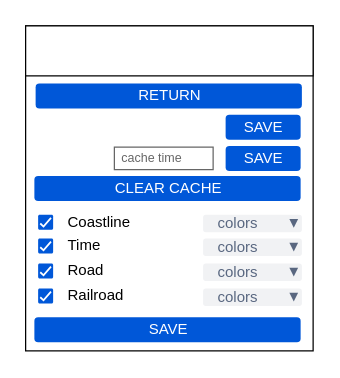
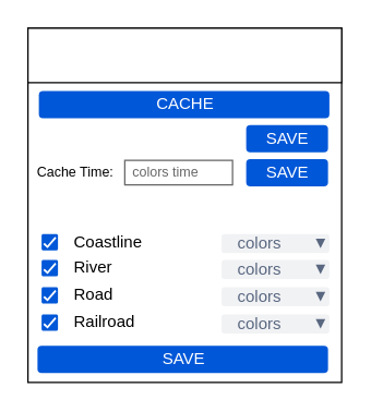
  <mxCell id="0" />
  <mxCell id="1" parent="0" />
  <mxCell id="2" value="" style="rounded=0;whiteSpace=wrap;html=1;" parent="1" vertex="1"><mxGeometry x="20" y="20" width="230" height="260" as="geometry" /></mxCell>
  <mxCell id="3" value="" style="rounded=0;whiteSpace=wrap;html=1;" parent="1" vertex="1"><mxGeometry x="20" y="20" width="230" height="40" as="geometry" /></mxCell>
- <mxCell id="4" value="RETURN" style="rounded=1;fillColor=#0057D8;align=center;strokeColor=none;html=1;fontColor=#ffffff;fontSize=12" parent="1" vertex="1"><mxGeometry x="28" y="66" width="213" height="20" as="geometry" /></mxCell>
+ <mxCell id="4" value="CACHE" style="rounded=1;fillColor=#0057D8;align=center;strokeColor=none;html=1;fontColor=#ffffff;fontSize=12" parent="1" vertex="1"><mxGeometry x="28" y="66" width="213" height="20" as="geometry" /></mxCell>
  <mxCell id="5" value="SAVE" style="rounded=1;fillColor=#0057D8;align=center;strokeColor=none;html=1;fontColor=#ffffff;fontSize=12" parent="1" vertex="1"><mxGeometry x="180" y="91" width="60" height="20" as="geometry" /></mxCell>
  <mxCell id="6" value="colors" style="rounded=1;fillColor=#F1F2F4;strokeColor=none;html=1;fontColor=#596780;align=left;fontSize=12;spacingLeft=10" parent="1" vertex="1"><mxGeometry x="162" y="171" width="79" height="14" as="geometry" /></mxCell>
  <mxCell id="7" value="" style="shape=triangle;direction=south;fillColor=#596780;strokeColor=none;html=1" parent="6" vertex="1"><mxGeometry x="1" y="0.5" width="7" height="7" relative="1" as="geometry"><mxPoint x="-10" y="-3.5" as="offset" /></mxGeometry></mxCell>
  <mxCell id="8" value="SAVE" style="rounded=1;fillColor=#0057D8;align=center;strokeColor=none;html=1;fontColor=#ffffff;fontSize=12" parent="1" vertex="1"><mxGeometry x="27" y="253" width="213" height="20" as="geometry" /></mxCell>
- <mxCell id="9" value="CLEAR CACHE" style="rounded=1;fillColor=#0057D8;align=center;strokeColor=none;html=1;fontColor=#ffffff;fontSize=12" parent="1" vertex="1"><mxGeometry x="27" y="140" width="213" height="20" as="geometry" /></mxCell>
- <mxCell id="11" value="cache time" style="strokeWidth=1;shadow=0;dashed=0;align=center;html=1;shape=mxgraph.mockup.text.textBox;fontColor=#666666;align=left;fontSize=10;spacingLeft=4;spacingTop=-3;strokeColor=#666666;mainText=;verticalAlign=middle;" vertex="1" parent="1"><mxGeometry x="91" y="117" width="79" height="18" as="geometry" /></mxCell>
+ <mxCell id="10" value="Cache Time:" style="text;html=1;strokeColor=none;fillColor=none;align=center;verticalAlign=middle;whiteSpace=wrap;rounded=0;fontSize=10;" vertex="1" parent="1"><mxGeometry x="20" y="115" width="70" height="20" as="geometry" /></mxCell>
+ <mxCell id="11" value="colors time" style="strokeWidth=1;shadow=0;dashed=0;align=center;html=1;shape=mxgraph.mockup.text.textBox;fontColor=#666666;align=left;fontSize=10;spacingLeft=4;spacingTop=-3;strokeColor=#666666;mainText=;verticalAlign=middle;" vertex="1" parent="1"><mxGeometry x="91" y="117" width="79" height="18" as="geometry" /></mxCell>
  <mxCell id="12" value="SAVE" style="rounded=1;fillColor=#0057D8;align=center;strokeColor=none;html=1;fontColor=#ffffff;fontSize=12" vertex="1" parent="1"><mxGeometry x="180" y="116" width="60" height="20" as="geometry" /></mxCell>
  <mxCell id="13" value="Coastline" style="html=1;shadow=0;dashed=0;shape=mxgraph.atlassian.checkbox_2;fillColor=#0057D8;strokeColor=none;align=left;verticalAlign=middle;fontStyle=0;fontSize=12;labelPosition=right;verticalLabelPosition=middle;spacingLeft=10" vertex="1" parent="1"><mxGeometry x="30" y="171" width="12" height="12" as="geometry" /></mxCell>
  <mxCell id="14" value="colors" style="rounded=1;fillColor=#F1F2F4;strokeColor=none;html=1;fontColor=#596780;align=left;fontSize=12;spacingLeft=10" vertex="1" parent="1"><mxGeometry x="162" y="190" width="79" height="14" as="geometry" /></mxCell>
  <mxCell id="15" value="" style="shape=triangle;direction=south;fillColor=#596780;strokeColor=none;html=1" vertex="1" parent="14"><mxGeometry x="1" y="0.5" width="7" height="7" relative="1" as="geometry"><mxPoint x="-10" y="-3.5" as="offset" /></mxGeometry></mxCell>
- <mxCell id="16" value="Time" style="html=1;shadow=0;dashed=0;shape=mxgraph.atlassian.checkbox_2;fillColor=#0057D8;strokeColor=none;align=left;verticalAlign=middle;fontStyle=0;fontSize=12;labelPosition=right;verticalLabelPosition=middle;spacingLeft=10" vertex="1" parent="1"><mxGeometry x="30" y="190" width="12" height="12" as="geometry" /></mxCell>
+ <mxCell id="16" value="River" style="html=1;shadow=0;dashed=0;shape=mxgraph.atlassian.checkbox_2;fillColor=#0057D8;strokeColor=none;align=left;verticalAlign=middle;fontStyle=0;fontSize=12;labelPosition=right;verticalLabelPosition=middle;spacingLeft=10" vertex="1" parent="1"><mxGeometry x="30" y="190" width="12" height="12" as="geometry" /></mxCell>
  <mxCell id="17" value="colors" style="rounded=1;fillColor=#F1F2F4;strokeColor=none;html=1;fontColor=#596780;align=left;fontSize=12;spacingLeft=10" vertex="1" parent="1"><mxGeometry x="162" y="210" width="79" height="14" as="geometry" /></mxCell>
  <mxCell id="18" value="" style="shape=triangle;direction=south;fillColor=#596780;strokeColor=none;html=1" vertex="1" parent="17"><mxGeometry x="1" y="0.5" width="7" height="7" relative="1" as="geometry"><mxPoint x="-10" y="-3.5" as="offset" /></mxGeometry></mxCell>
  <mxCell id="19" value="Road" style="html=1;shadow=0;dashed=0;shape=mxgraph.atlassian.checkbox_2;fillColor=#0057D8;strokeColor=none;align=left;verticalAlign=middle;fontStyle=0;fontSize=12;labelPosition=right;verticalLabelPosition=middle;spacingLeft=10" vertex="1" parent="1"><mxGeometry x="30" y="210" width="12" height="12" as="geometry" /></mxCell>
  <mxCell id="20" value="colors" style="rounded=1;fillColor=#F1F2F4;strokeColor=none;html=1;fontColor=#596780;align=left;fontSize=12;spacingLeft=10" vertex="1" parent="1"><mxGeometry x="162" y="230" width="79" height="14" as="geometry" /></mxCell>
  <mxCell id="21" value="" style="shape=triangle;direction=south;fillColor=#596780;strokeColor=none;html=1" vertex="1" parent="20"><mxGeometry x="1" y="0.5" width="7" height="7" relative="1" as="geometry"><mxPoint x="-10" y="-3.5" as="offset" /></mxGeometry></mxCell>
  <mxCell id="22" value="Railroad" style="html=1;shadow=0;dashed=0;shape=mxgraph.atlassian.checkbox_2;fillColor=#0057D8;strokeColor=none;align=left;verticalAlign=middle;fontStyle=0;fontSize=12;labelPosition=right;verticalLabelPosition=middle;spacingLeft=10" vertex="1" parent="1"><mxGeometry x="30" y="230" width="12" height="12" as="geometry" /></mxCell>
